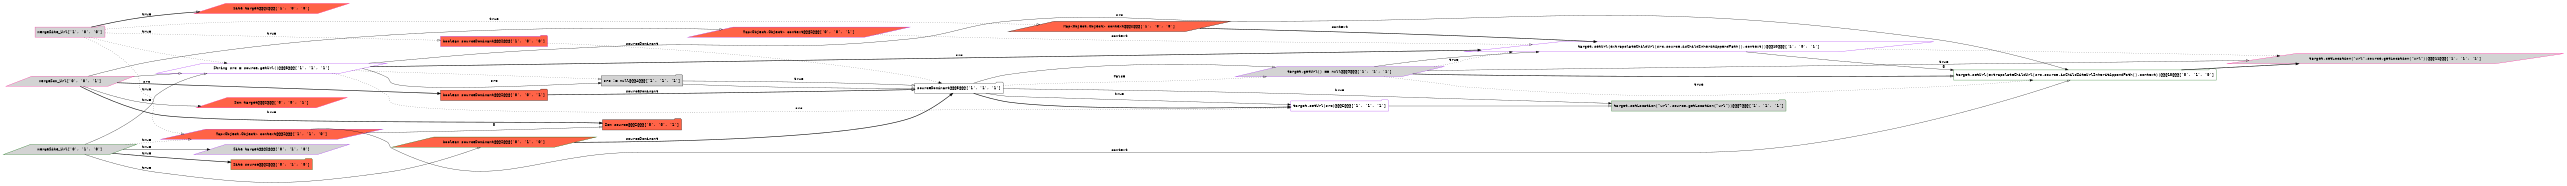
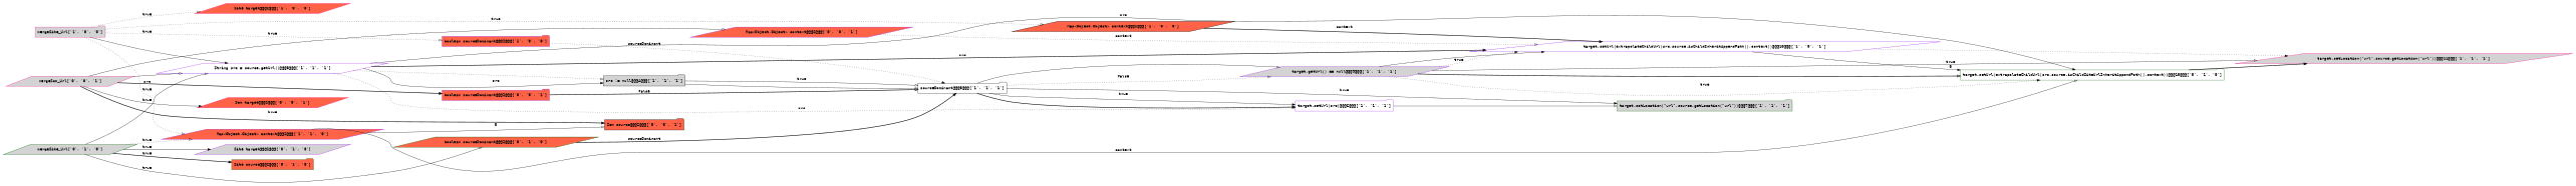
  digraph {
    fontname="DejaVu Sans Mono"
    rankdir=LR
    node [color=purple fillcolor=tomato fontname="DejaVu Sans Mono" shape=parallelogram style=filled]
    edge [arrowhead=onormal fontname="DejaVu Sans Mono" style=solid]
    n1 [color=deeppink label="Site target@@@2@@@['1', '0', '0']"]
    n2 [fillcolor=lightgray label="Site target@@@2@@@['0', '1', '0']"]
    n3 [label="Map<Object,Object> context@@@2@@@['0', '0', '1']"]
    n4 [fillcolor=white label="target.setUrl(extrapolateChildUrl(src,source.isChildInheritAppendPath(),context))@@@10@@@['1', '0', '1']"]
    n5 [color=deeppink fillcolor=lightgray label="target.setLocation(\"url\",source.getLocation(\"url\"))@@@11@@@['1', '1', '1']"]
    n6 [color=darkgreen fillcolor=white label="target.setUrl(extrapolateChildUrl(src,source.isChildSiteUrlInheritAppendPath(),context))@@@10@@@['0', '1', '0']" shape=folder]
    n7 [fillcolor=white label="target.setUrl(src)@@@6@@@['1', '1', '1']" shape=folder]
    n8 [color=darkgreen fillcolor=lightgray label="target.setLocation(\"url\",source.getLocation(\"url\"))@@@7@@@['1', '1', '1']" shape=folder]
    n9 [color=darkgreen label="Site source@@@2@@@['0', '1', '0']" shape=folder]
    n10 [color=black fillcolor=white label="sourceDominant@@@5@@@['1', '1', '1']" shape=folder]
    n11 [fillcolor=lightgray label="target.getUrl() == null@@@9@@@['1', '1', '1']"]
    n12 [color=darkgreen fillcolor=lightgray label="mergeSite_Url['0', '1', '0']"]
    n13 [fillcolor=white label="String src = source.getUrl()@@@3@@@['1', '1', '1']"]
    n14 [color=darkgreen label="boolean sourceDominant@@@2@@@['0', '1', '0']"]
    n15 [label="Map<Object,Object> context@@@2@@@['1', '1', '0']"]
    n16 [color=black fillcolor=lightgray label="src != null@@@4@@@['1', '1', '1']" shape=folder]
    n17 [color=black label="Scm source@@@2@@@['0', '0', '1']" shape=folder]
    n18 [color=deeppink fillcolor=lightgray label="mergeSite_Url['1', '0', '0']" shape=folder]
    n19 [label="boolean sourceDominant@@@2@@@['1', '0', '0']" shape=folder]
    n20 [color=black label="Map<Object,Object> context@@@2@@@['1', '0', '0']"]
    n21 [color=deeppink fillcolor=lightgray label="mergeScm_Url['0', '0', '1']"]
-   n22 [color=black label="boolean sourceDominant@@@2@@@['0', '0', '1']" shape=folder]
+   n22 [label="boolean sourceDominant@@@2@@@['0', '0', '1']" shape=folder]
    n23 [color=deeppink label="Scm target@@@2@@@['0', '0', '1']"]
    n3 -> n4 [label=context style=dotted]
    n4 -> n5 [arrowhead=normal style=dotted]
    n4 -> n6 [arrowhead=normal label=0]
    n6 -> n5 [arrowhead=normal style=bold]
    n7 -> n8
    n10 -> n7 [arrowhead=normal label=true]
    n10 -> n7 [arrowhead=normal style=bold]
    n10 -> n8 [arrowhead=normal label=true]
    n10 -> n11 [label=false style=dotted]
    n10 -> n11
    n11 -> n4 [arrowhead=normal label=true style=dotted]
    n11 -> n4 [arrowhead=normal]
    n11 -> n5 [label=true]
    n11 -> n6 [arrowhead=normal label=true style=dotted]
    n11 -> n6 [style=bold]
    n12 -> n2 [arrowhead=normal label=true]
    n12 -> n9 [arrowhead=normal label=true style=bold]
    n12 -> n13
    n12 -> n14 [label=true]
    n12 -> n15 [label=true style=dotted]
    n13 -> n4 [arrowhead=normal label=src style=bold]
    n13 -> n6 [arrowhead=normal label=src]
    n13 -> n7 [label=src style=dotted]
    n13 -> n16 [arrowhead=normal label=src]
    n13 -> n16 [style=dotted]
    n14 -> n10 [arrowhead=normal label=sourceDominant style=bold]
    n15 -> n6 [label=context]
    n15 -> n17 [label=0]
    n16 -> n10 [label=true]
    n16 -> n10
-   n18 -> n1 [label=true style=bold]
-   n18 -> n13 [arrowhead=normal style=dotted]
+   n18 -> n1 [label=true style=dotted]
+   n18 -> n13 [arrowhead=normal]
    n18 -> n15 [label=true style=dotted]
    n18 -> n19 [label=true style=dotted]
    n18 -> n20 [label=true style=dotted]
    n19 -> n10 [arrowhead=normal label=sourceDominant style=dotted]
    n20 -> n4 [arrowhead=normal label=context style=bold]
    n21 -> n3 [label=true]
    n21 -> n13
    n21 -> n17 [arrowhead=normal label=true style=bold]
    n21 -> n22 [arrowhead=normal label=src style=bold]
    n21 -> n23 [arrowhead=normal label=true]
-   n22 -> n10 [label=sourceDominant style=bold]
+   n22 -> n10 [label=false style=bold]
  }
